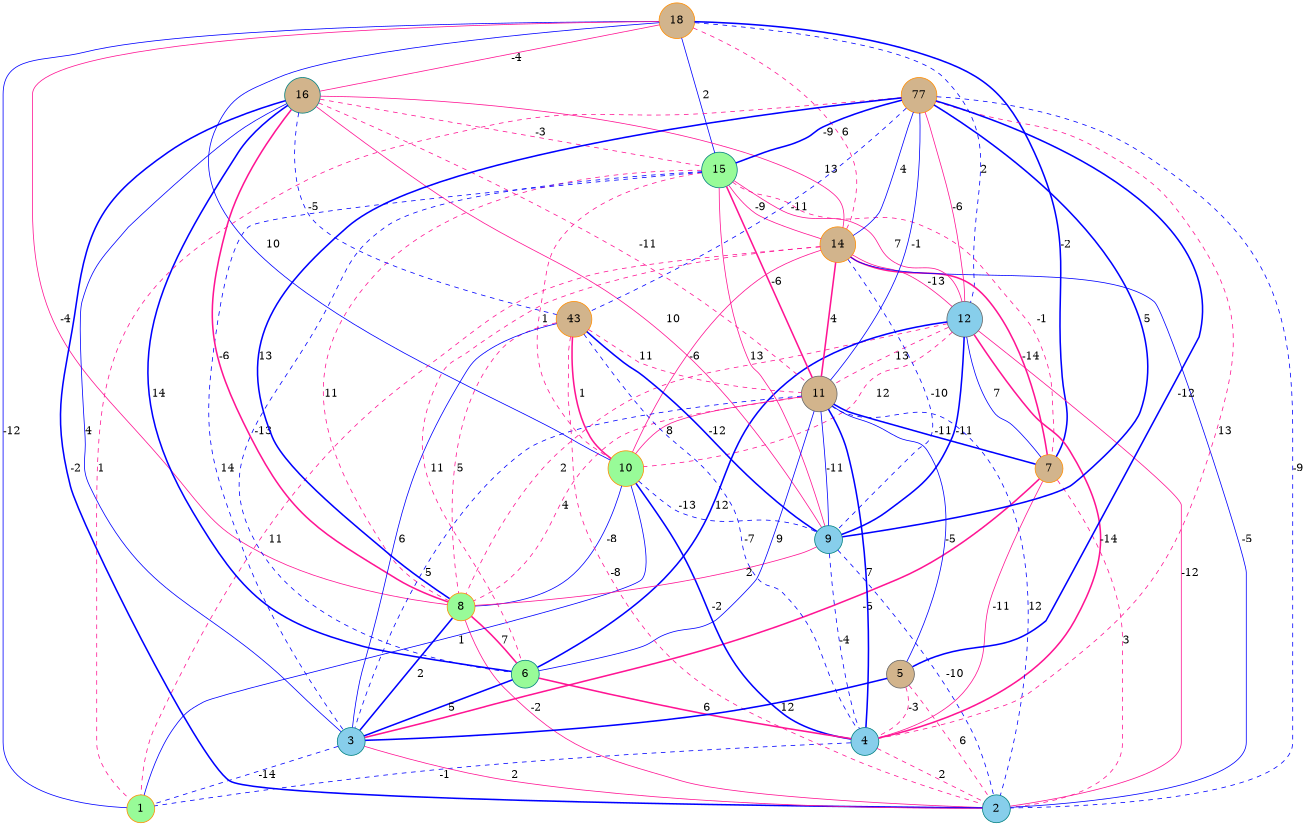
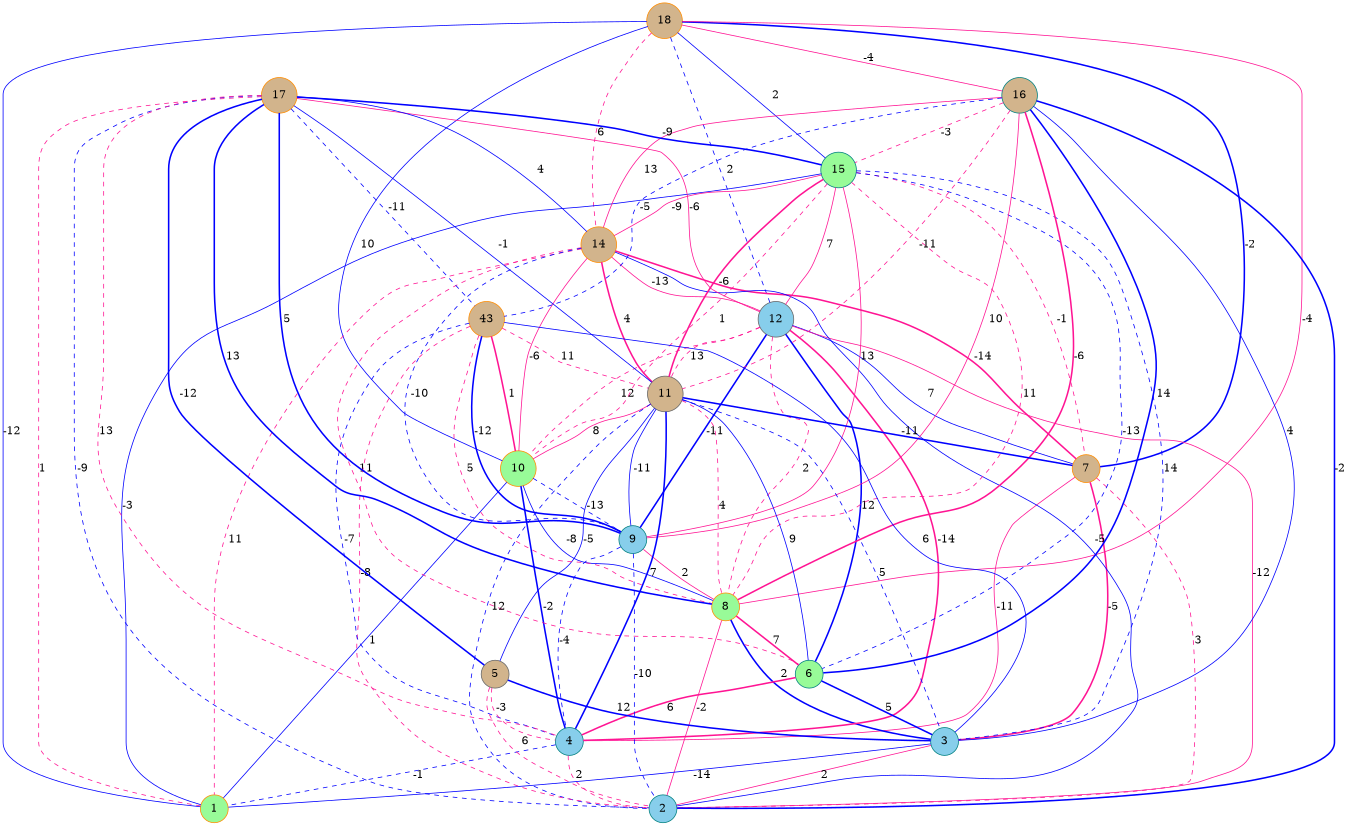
  graph {
    fontname="Helvetica,Arial,sans-serif"
    node [color=darkorange fillcolor=tan shape=circle style=filled]
    edge [color=blue style=dashed]
    1 [fillcolor=palegreen]
    18
    7
    8 [fillcolor=palegreen]
    10 [fillcolor=palegreen]
    12 [color=gray40 fillcolor=skyblue]
    14
    15 [color=teal fillcolor=palegreen]
    16 [color=teal]
    2 [color=teal fillcolor=skyblue]
    4 [color=teal fillcolor=skyblue]
    3 [color=teal fillcolor=skyblue]
    6 [color=teal fillcolor=palegreen]
    9 [color=teal fillcolor=skyblue]
    11 [color=gray40]
    n16 [label=43]
    5 [color=gray40]
-   17 [label=77]
+   17
    18 -- 1 [label=-12 style=solid]
    18 -- 7 [label=-2 style=bold]
    18 -- 8 [color=deeppink label=-4 style=solid]
    18 -- 10 [label=10 style=solid]
    18 -- 12 [label=2]
    18 -- 14 [color=deeppink label=6]
    18 -- 15 [label=2 style=solid]
    18 -- 16 [color=deeppink label=-4 style=solid]
    7 -- 2 [color=deeppink label=3]
    7 -- 4 [color=deeppink label=-11 style=solid]
    7 -- 3 [color=deeppink label=-5 style=bold]
    8 -- 2 [color=deeppink label=-2 style=solid]
    8 -- 3 [label=2 style=bold]
    8 -- 6 [color=deeppink label=7 style=bold]
    10 -- 1 [label=1 style=solid]
    10 -- 8 [label=-8 style=solid]
    10 -- 4 [label=-2 style=bold]
    10 -- 9 [label=-13]
    12 -- 7 [label=7 style=solid]
    12 -- 8 [color=deeppink label=2]
    12 -- 10 [color=deeppink label=12]
    12 -- 2 [color=deeppink label=-12 style=solid]
    12 -- 4 [color=deeppink label=-14 style=bold]
    12 -- 6 [label=12 style=bold]
    12 -- 9 [label=-11 style=bold]
    12 -- 11 [color=deeppink label=13]
    14 -- 1 [color=deeppink label=11]
    14 -- 7 [color=deeppink label=-14 style=bold]
    14 -- 10 [color=deeppink label=-6 style=solid]
    14 -- 12 [color=deeppink label=-13 style=solid]
    14 -- 2 [label=-5 style=solid]
    14 -- 6 [color=deeppink label=11]
    14 -- 9 [label=-10]
    14 -- 11 [color=deeppink label=4 style=bold]
+   15 -- 1 [label=-3 style=solid]
    15 -- 7 [color=deeppink label=-1]
    15 -- 8 [color=deeppink label=11]
    15 -- 10 [color=deeppink label=1]
    15 -- 12 [color=deeppink label=7 style=solid]
    15 -- 14 [color=deeppink label=-9 style=solid]
    15 -- 3 [label=14]
    15 -- 6 [label=-13]
    15 -- 9 [color=deeppink label=13 style=solid]
    15 -- 11 [color=deeppink label=-6 style=bold]
    16 -- 8 [color=deeppink label=-6 style=bold]
    16 -- 14 [color=deeppink label=13 style=solid]
    16 -- 15 [color=deeppink label=-3]
    16 -- 2 [label=-2 style=bold]
    16 -- 3 [label=4 style=solid]
    16 -- 6 [label=14 style=bold]
    16 -- 9 [color=deeppink label=10 style=solid]
    16 -- 11 [color=deeppink label=-11]
    16 -- n16 [label=-5]
    4 -- 1 [label=-1]
    4 -- 2 [color=deeppink label=2]
-   3 -- 1 [label=-14]
+   3 -- 1 [label=-14 style=solid]
    3 -- 2 [color=deeppink label=2 style=solid]
    6 -- 4 [color=deeppink label=6 style=bold]
    6 -- 3 [label=5 style=bold]
    9 -- 8 [color=deeppink label=2 style=solid]
    9 -- 2 [label=-10]
    9 -- 4 [label=-4]
    11 -- 7 [label=-11 style=bold]
    11 -- 8 [color=deeppink label=4]
    11 -- 10 [color=deeppink label=8 style=solid]
    11 -- 2 [label=12]
    11 -- 4 [label=7 style=bold]
    11 -- 3 [label=5]
    11 -- 6 [label=9 style=solid]
    11 -- 9 [label=-11 style=solid]
    11 -- 5 [label=-5 style=solid]
    n16 -- 8 [color=deeppink label=5]
    n16 -- 10 [color=deeppink label=1 style=bold]
    n16 -- 2 [color=deeppink label=-8]
    n16 -- 4 [label=-7]
    n16 -- 3 [label=6 style=solid]
    n16 -- 9 [label=-12 style=bold]
    n16 -- 11 [color=deeppink label=11]
    5 -- 2 [color=deeppink label=6]
    5 -- 4 [color=deeppink label=-3]
    5 -- 3 [label=12 style=bold]
    17 -- 1 [color=deeppink label=1]
    17 -- 8 [label=13 style=bold]
    17 -- 12 [color=deeppink label=-6 style=solid]
    17 -- 14 [label=4 style=solid]
    17 -- 15 [label=-9 style=bold]
    17 -- 2 [label=-9]
    17 -- 4 [color=deeppink label=13]
    17 -- 9 [label=5 style=bold]
    17 -- 11 [label=-1 style=solid]
    17 -- n16 [label=-11]
    17 -- 5 [label=-12 style=bold]
  }
